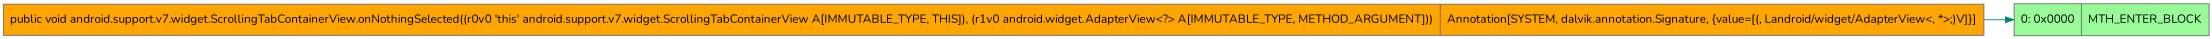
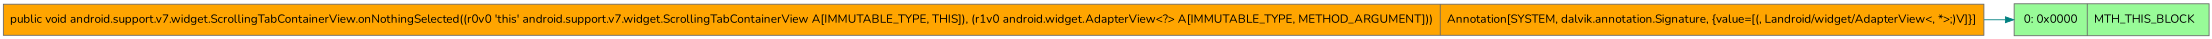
  digraph {
    rankdir=LR
    fontname=Nunito
    node [color=gray40 shape=record style=filled fontname=Nunito]
-   n1 [label="{0\:\ 0x0000|MTH_ENTER_BLOCK\l}" fillcolor=palegreen]
+   n1 [label="{0\:\ 0x0000|MTH_THIS_BLOCK\l}" fillcolor=palegreen]
    n2 [label="{public void android.support.v7.widget.ScrollingTabContainerView.onNothingSelected((r0v0 'this' android.support.v7.widget.ScrollingTabContainerView A[IMMUTABLE_TYPE, THIS]), (r1v0 android.widget.AdapterView\<?\> A[IMMUTABLE_TYPE, METHOD_ARGUMENT]))  | Annotation[SYSTEM, dalvik.annotation.Signature, \{value=[(, Landroid\/widget\/AdapterView\<, *\>;)V]\}]\l}" fillcolor=orange]
    subgraph cluster_1 {
      label="R(0)"
    }
    n2 -> n1 [color=teal style=solid fontname=Nunito]
  }
